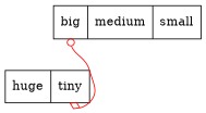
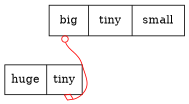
  digraph {
    node [shape=record]
-   n1 [label="<p11> big|<p12> medium|<p13> small"]
+   n1 [label="<p11> big|<p12> tiny|<p13> small"]
    n2 [label="<p21> huge|<p22> tiny"]
    n1 -> n2 [arrowhead=odiamond arrowtail=odot color=red dir=both headport="p22:s" penwidth=1 tailport=p11]
  }
